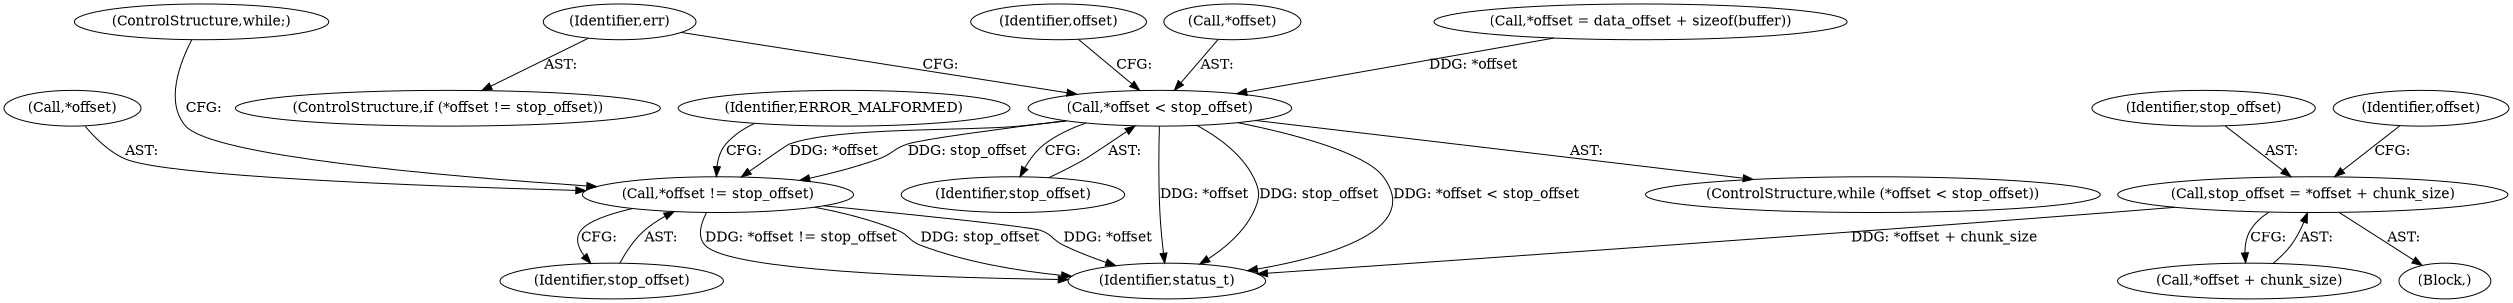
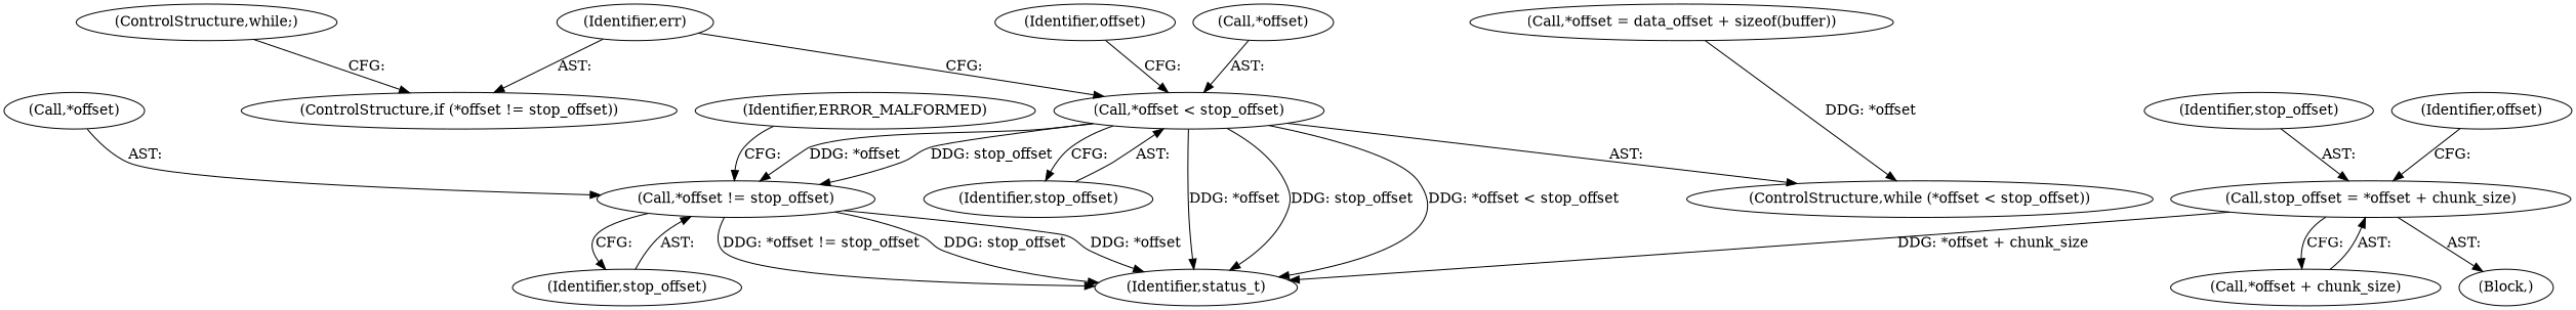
  digraph {
    n1 [label="(Call,stop_offset = *offset + chunk_size)"]
    n2 [label="(Identifier,status_t)"]
    n3 [label="(Call,*offset + chunk_size)"]
    n4 [label="(Block,)"]
    n5 [label="(Call,*offset < stop_offset)"]
    n6 [label="(Call,*offset != stop_offset)"]
    n7 [label="(ControlStructure,while (*offset < stop_offset))"]
    n8 [label="(Identifier,stop_offset)"]
    n9 [label="(Identifier,stop_offset)"]
    n10 [label="(ControlStructure,if (*offset != stop_offset))"]
    n11 [label="(Identifier,err)"]
    n12 [label="(Call,*offset)"]
    n13 [label="(Identifier,stop_offset)"]
    n14 [label="(Call,*offset = data_offset + sizeof(buffer))"]
    n15 [label="(ControlStructure,while;)"]
    n16 [label="(Identifier,ERROR_MALFORMED)"]
    n17 [label="(Call,*offset)"]
    n18 [label="(Identifier,offset)"]
    n19 [label="(Identifier,offset)"]
    n1 -> n2 [label="DDG: *offset + chunk_size"]
    n1 -> n3 [label="CFG: "]
    n1 -> n4 [label="AST: "]
    n3 -> n1 [label="AST: "]
    n5 -> n2 [label="DDG: stop_offset"]
    n5 -> n2 [label="DDG: *offset < stop_offset"]
    n5 -> n2 [label="DDG: *offset"]
    n5 -> n6 [label="DDG: *offset"]
    n5 -> n6 [label="DDG: stop_offset"]
    n5 -> n7 [label="AST: "]
    n5 -> n8 [label="CFG: "]
    n6 -> n2 [label="DDG: *offset != stop_offset"]
    n6 -> n2 [label="DDG: stop_offset"]
    n6 -> n2 [label="DDG: *offset"]
    n6 -> n9 [label="CFG: "]
    n8 -> n5 [label="AST: "]
    n9 -> n6 [label="AST: "]
    n11 -> n5 [label="CFG: "]
    n11 -> n10 [label="AST: "]
    n12 -> n6 [label="AST: "]
    n13 -> n1 [label="AST: "]
-   n14 -> n5 [label="DDG: *offset"]
-   n15 -> n6 [label="CFG: "]
+   n14 -> n7 [label="DDG: *offset"]
+   n15 -> n10 [label="CFG: "]
    n16 -> n6 [label="CFG: "]
    n17 -> n5 [label="AST: "]
    n18 -> n1 [label="CFG: "]
    n19 -> n5 [label="CFG: "]
  }
